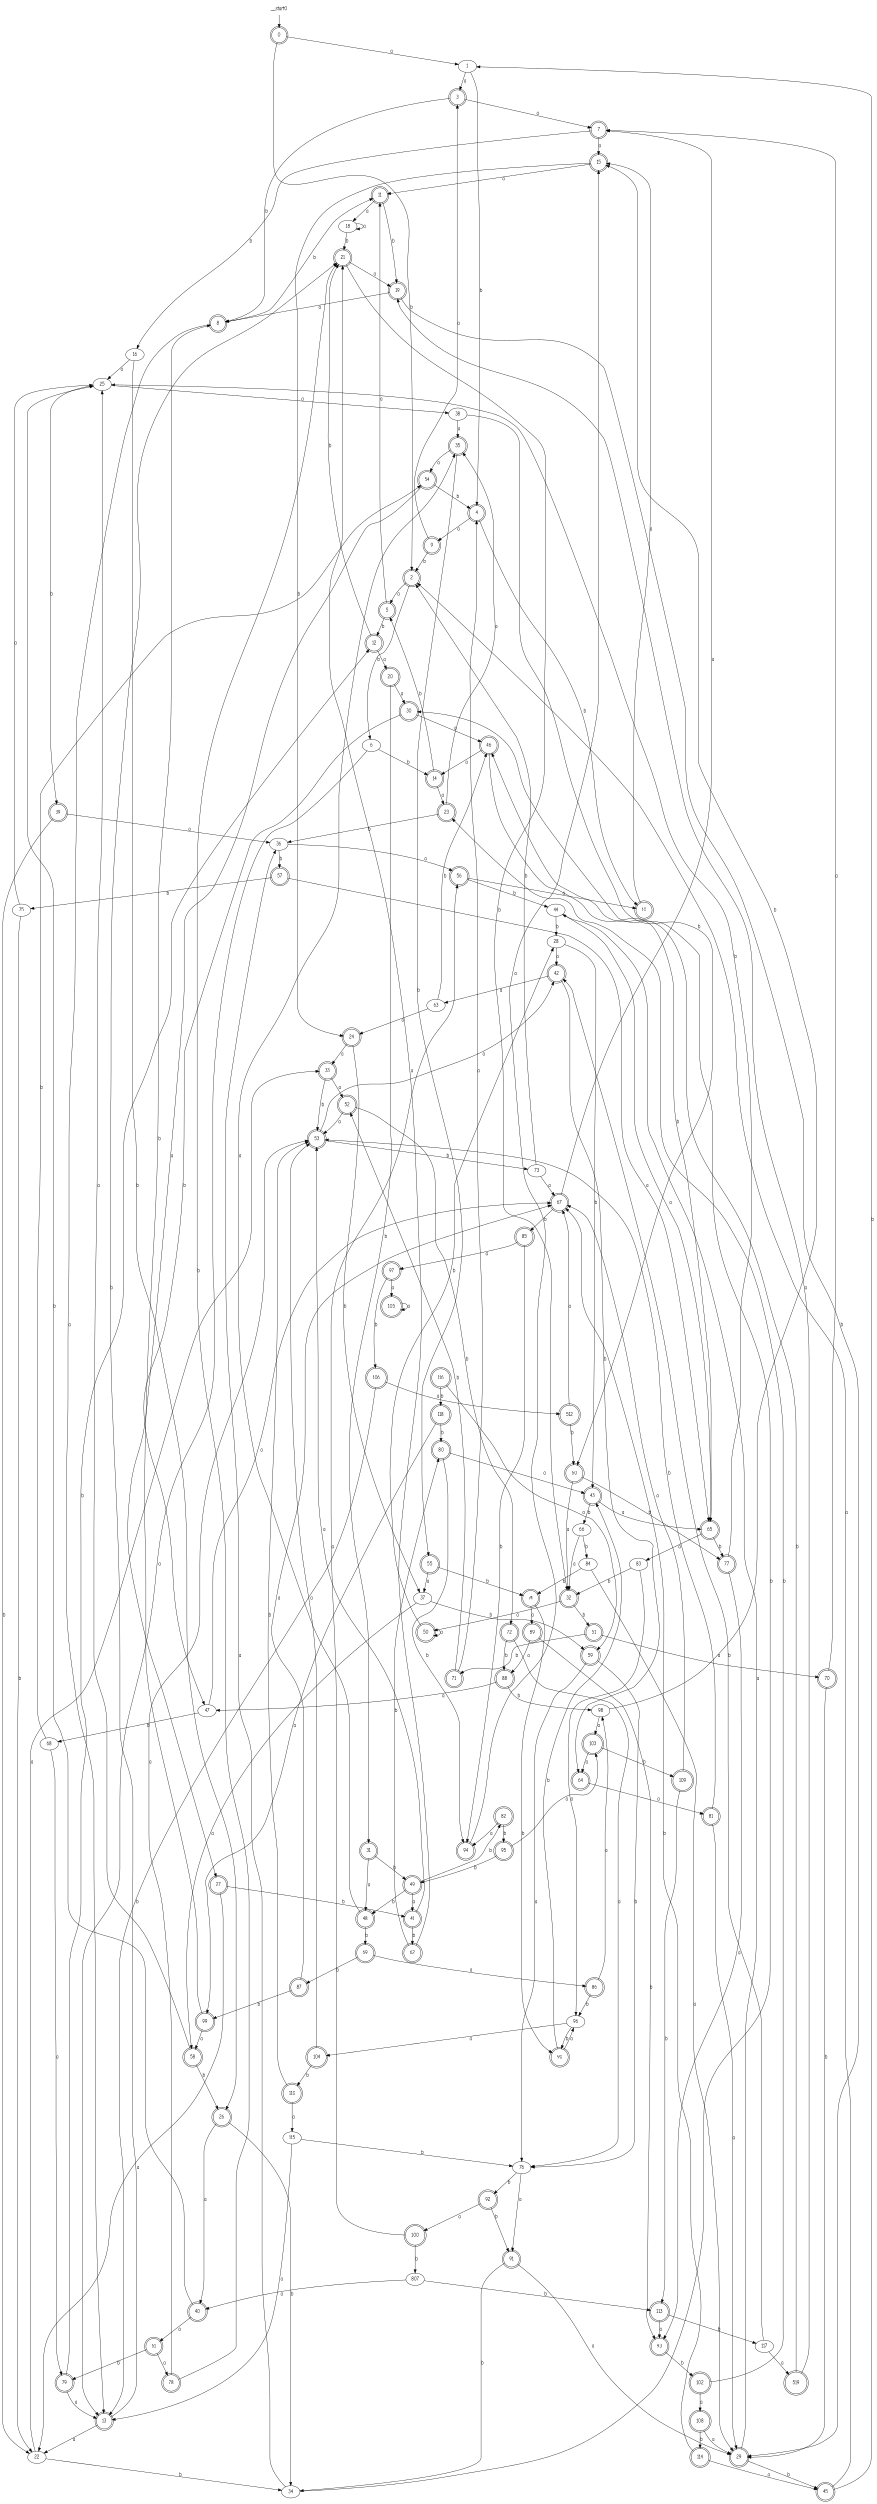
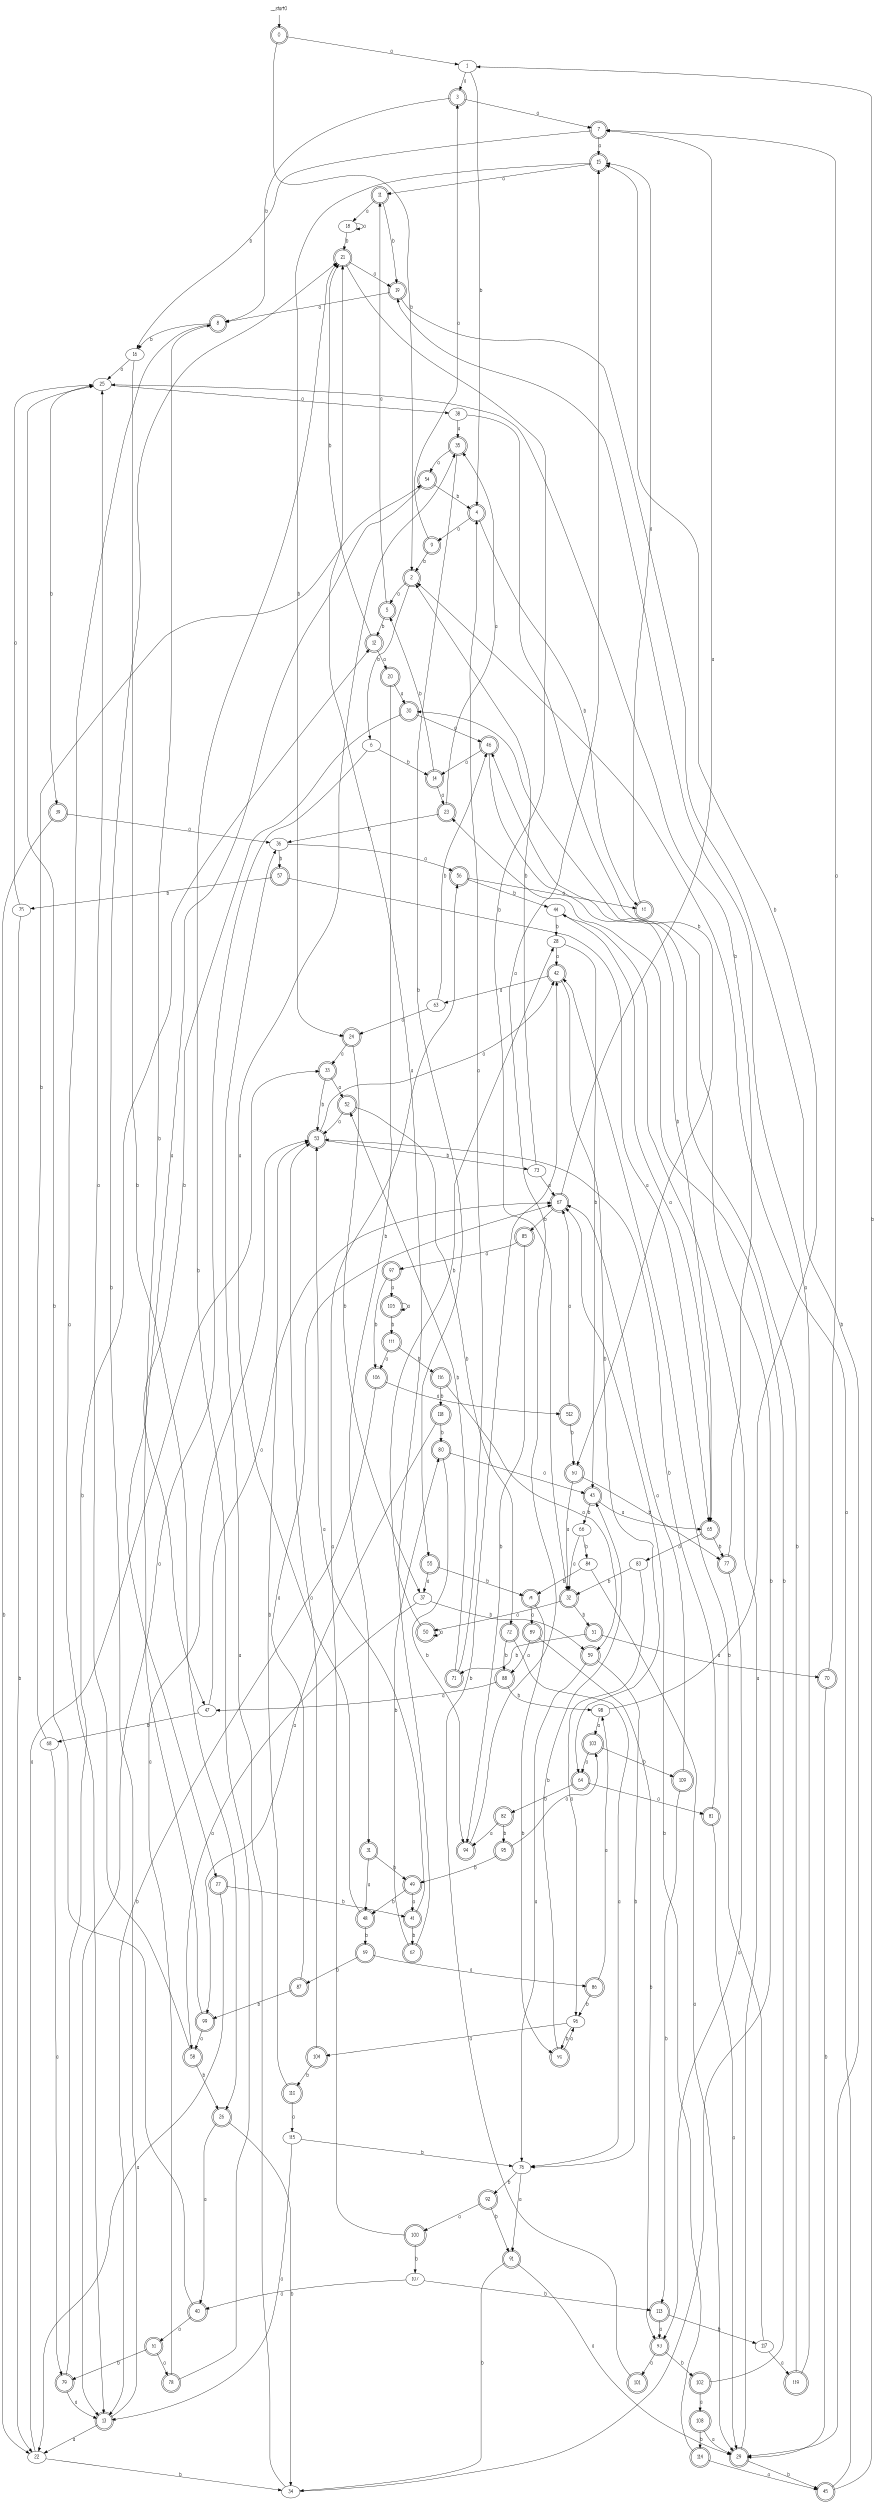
  digraph {
    fontname="Comic Neue"
    node [fontname="Comic Neue" shape=doublecircle]
    edge [fontname="Comic Neue"]
    __start0 [shape=none]
    0
    1 [shape=""]
    2
    3
    4
    5
    6 [shape=""]
    7
    8
    9
    10
    11
    12
    13
    14
    15
    16 [shape=""]
    18 [shape=""]
    19
    20
    21
    22 [shape=""]
    23
    24
    25 [shape=""]
    26
    29
    30
    31
    32
    33
    34 [shape=""]
    35
    36 [shape=""]
    37 [shape=""]
    38 [shape=""]
    39
    40
    27
    41
    28 [shape=""]
    42
    43
    44 [shape=""]
    45
    46
    47 [shape=""]
    48
    49
    50
    51
    52
    53
    54
    55
    56
    57
    58
    59
    60
    61
    62
    63 [shape=""]
    64
    65
    66 [shape=""]
    67
    68 [shape=""]
    69
    70
    71
    72
    73 [shape=""]
    74
    75 [shape=""]
    76 [shape=""]
    77
    78
    79
    80
    81
    82
    83 [shape=""]
    84 [shape=""]
    85
    86
    87
    88
    89
    90
    91
    92
    93
    94
    95
    96 [shape=""]
    97
    98 [shape=""]
    99
    100
+   101
    102
    103
    104
    105
    106
-   107 [label=807 shape=""]
+   107 [shape=""]
    108
    109
    110
+   111
    n113 [label=512]
    113
    114
    115 [shape=""]
    116
    117 [shape=""]
    118
-   119 [label=519]
+   119
    __start0 -> 0
    0 -> 1 [label=a]
    0 -> 2 [label=b]
    1 -> 3 [label=a]
    1 -> 4 [label=b]
    2 -> 5 [label=a]
    2 -> 6 [label=b]
    3 -> 7 [label=a]
    3 -> 8 [label=b]
    4 -> 9 [label=a]
    4 -> 10 [label=b]
    5 -> 11 [label=a]
    5 -> 12 [label=b]
    6 -> 13 [label=a]
    6 -> 14 [label=b]
    7 -> 15 [label=a]
    7 -> 16 [label=b]
    8 -> 13 [label=a]
-   8 -> 11 [label=b]
+   8 -> 16 [label=b]
    9 -> 2 [label=b]
    9 -> 3 [label=a]
    10 -> 15 [label=a]
    11 -> 18 [label=a]
    11 -> 19 [label=b]
    12 -> 20 [label=a]
    12 -> 21 [label=b]
    13 -> 21 [label=b]
    13 -> 22 [label=a]
    14 -> 5 [label=b]
    14 -> 23 [label=a]
    15 -> 11 [label=a]
    15 -> 24 [label=b]
    16 -> 25 [label=a]
    16 -> 26 [label=b]
    18 -> 18 [label=a]
    18 -> 21 [label=b]
    19 -> 8 [label=a]
    19 -> 29 [label=b]
    20 -> 30 [label=a]
    20 -> 31 [label=b]
    21 -> 19 [label=a]
    21 -> 32 [label=b]
    22 -> 33 [label=a]
    22 -> 34 [label=b]
    23 -> 35 [label=a]
    23 -> 36 [label=b]
    24 -> 33 [label=a]
    24 -> 37 [label=b]
    25 -> 38 [label=a]
    25 -> 39 [label=b]
    26 -> 34 [label=b]
    26 -> 40 [label=a]
    29 -> 44 [label=a]
    29 -> 45 [label=b]
    30 -> 46 [label=a]
    30 -> 47 [label=b]
    31 -> 48 [label=a]
    31 -> 49 [label=b]
    32 -> 50 [label=a]
    32 -> 51 [label=b]
    33 -> 52 [label=a]
    33 -> 53 [label=b]
    34 -> 30 [label=b]
    34 -> 36 [label=a]
    35 -> 54 [label=a]
    35 -> 55 [label=b]
    36 -> 56 [label=a]
    36 -> 57 [label=b]
    37 -> 58 [label=a]
    37 -> 59 [label=b]
    38 -> 35 [label=a]
    38 -> 60 [label=b]
    39 -> 22 [label=b]
    39 -> 36 [label=a]
    40 -> 25 [label=b]
    40 -> 61 [label=a]
    27 -> 22 [label=a]
    27 -> 41 [label=b]
    41 -> 53 [label=a]
    41 -> 62 [label=b]
    28 -> 42 [label=a]
    28 -> 43 [label=b]
    42 -> 63 [label=a]
    42 -> 64 [label=b]
    43 -> 65 [label=a]
    43 -> 66 [label=b]
    44 -> 28 [label=b]
    44 -> 65 [label=a]
    45 -> 1 [label=b]
    45 -> 2 [label=a]
    46 -> 14 [label=a]
    46 -> 65 [label=b]
    47 -> 67 [label=a]
    47 -> 68 [label=b]
    48 -> 35 [label=a]
    48 -> 69 [label=b]
    49 -> 41 [label=a]
    49 -> 48 [label=b]
    50 -> 28 [label=b]
    50 -> 50 [label=a]
    51 -> 70 [label=a]
    51 -> 71 [label=b]
    52 -> 53 [label=a]
    52 -> 72 [label=b]
    53 -> 42 [label=a]
    53 -> 73 [label=b]
    54 -> 4 [label=b]
    54 -> 27 [label=a]
    55 -> 37 [label=a]
    55 -> 74 [label=b]
    56 -> 10 [label=a]
    56 -> 44 [label=b]
    57 -> 65 [label=a]
    57 -> 75 [label=b]
    58 -> 25 [label=a]
    58 -> 26 [label=b]
    59 -> 76 [label=a]
    59 -> 76 [label=b]
    60 -> 32 [label=a]
    60 -> 77 [label=b]
    61 -> 78 [label=a]
    61 -> 79 [label=b]
    62 -> 21 [label=a]
    62 -> 80 [label=b]
    63 -> 24 [label=a]
    63 -> 46 [label=b]
    64 -> 81 [label=a]
-   49 -> 82 [label=b]
+   64 -> 82 [label=b]
    65 -> 77 [label=b]
    65 -> 83 [label=a]
    66 -> 32 [label=a]
    66 -> 84 [label=b]
    67 -> 7 [label=a]
    67 -> 85 [label=b]
    68 -> 54 [label=b]
    68 -> 79 [label=a]
    69 -> 86 [label=a]
    69 -> 87 [label=b]
    70 -> 7 [label=a]
    70 -> 29 [label=b]
    71 -> 4 [label=a]
    71 -> 52 [label=b]
    72 -> 76 [label=a]
    72 -> 88 [label=b]
    73 -> 2 [label=b]
    73 -> 67 [label=a]
    74 -> 89 [label=a]
    74 -> 90 [label=b]
    75 -> 22 [label=b]
    75 -> 25 [label=a]
    76 -> 91 [label=a]
    76 -> 92 [label=b]
    77 -> 25 [label=b]
    77 -> 93 [label=a]
    78 -> 21 [label=b]
    78 -> 53 [label=a]
    79 -> 12 [label=b]
    79 -> 13 [label=a]
    80 -> 43 [label=a]
    80 -> 94 [label=b]
    81 -> 29 [label=a]
    81 -> 53 [label=b]
    82 -> 94 [label=a]
    82 -> 95 [label=b]
    83 -> 32 [label=b]
    83 -> 96 [label=a]
    84 -> 29 [label=a]
    84 -> 74 [label=b]
    85 -> 94 [label=b]
    85 -> 97 [label=a]
    86 -> 96 [label=b]
    86 -> 98 [label=a]
    87 -> 67 [label=a]
    87 -> 99 [label=b]
    88 -> 47 [label=a]
    88 -> 98 [label=b]
    89 -> 88 [label=a]
    89 -> 93 [label=b]
    90 -> 43 [label=b]
    90 -> 96 [label=a]
    91 -> 29 [label=a]
    91 -> 34 [label=b]
    92 -> 91 [label=b]
    92 -> 100 [label=a]
+   93 -> 101 [label=a]
    93 -> 102 [label=b]
    94 -> 15 [label=a]
    95 -> 49 [label=b]
    95 -> 103 [label=a]
    96 -> 90 [label=b]
    96 -> 104 [label=a]
    97 -> 105 [label=a]
    97 -> 106 [label=b]
    98 -> 15 [label=b]
    98 -> 103 [label=a]
    99 -> 8 [label=b]
    99 -> 58 [label=a]
    100 -> 56 [label=a]
    100 -> 107 [label=b]
+   101 -> 42 [label=b]
    102 -> 23 [label=b]
    102 -> 108 [label=a]
    103 -> 64 [label=a]
    103 -> 109 [label=b]
    104 -> 53 [label=a]
    104 -> 110 [label=b]
    105 -> 105 [label=a]
+   105 -> 111 [label=b]
    106 -> 13 [label=b]
    106 -> n113 [label=a]
    107 -> 40 [label=a]
    107 -> 113 [label=b]
    108 -> 29 [label=a]
    108 -> 114 [label=b]
    109 -> 67 [label=a]
    109 -> 113 [label=b]
    110 -> 53 [label=b]
    110 -> 115 [label=a]
+   111 -> 106 [label=a]
+   111 -> 116 [label=b]
    n113 -> 60 [label=b]
    n113 -> 67 [label=a]
    113 -> 93 [label=a]
    113 -> 117 [label=b]
    114 -> 45 [label=a]
    114 -> 67 [label=b]
    115 -> 13 [label=a]
    115 -> 76 [label=b]
    116 -> 59 [label=a]
    116 -> 118 [label=b]
    117 -> 42 [label=b]
    117 -> 119 [label=a]
    118 -> 80 [label=b]
    118 -> 99 [label=a]
    119 -> 19 [label=a]
    119 -> 46 [label=b]
  }
